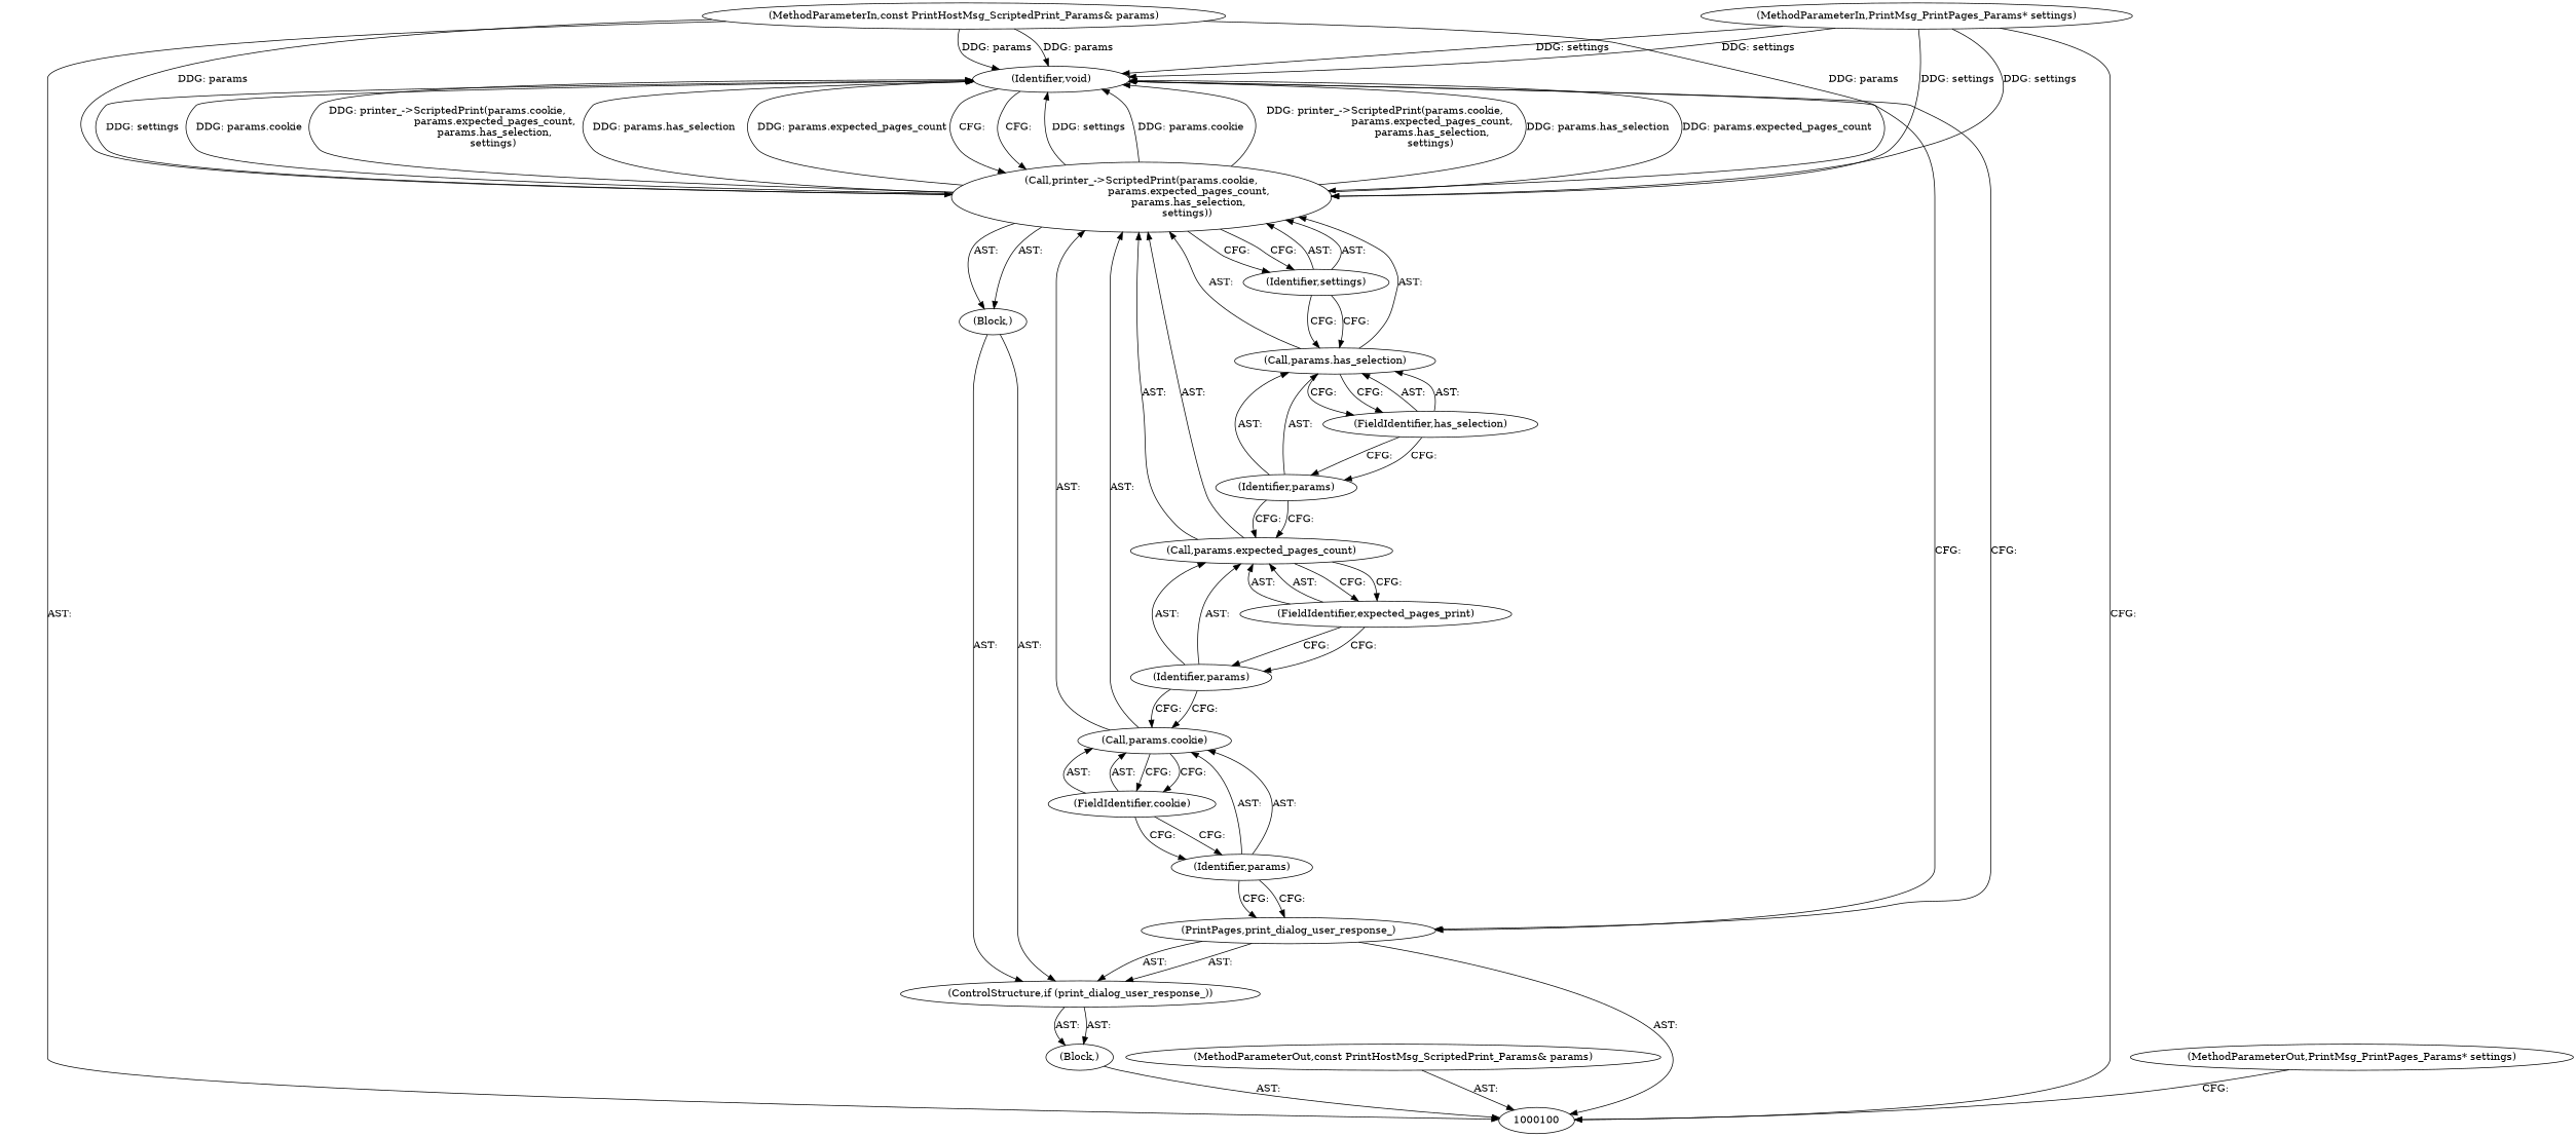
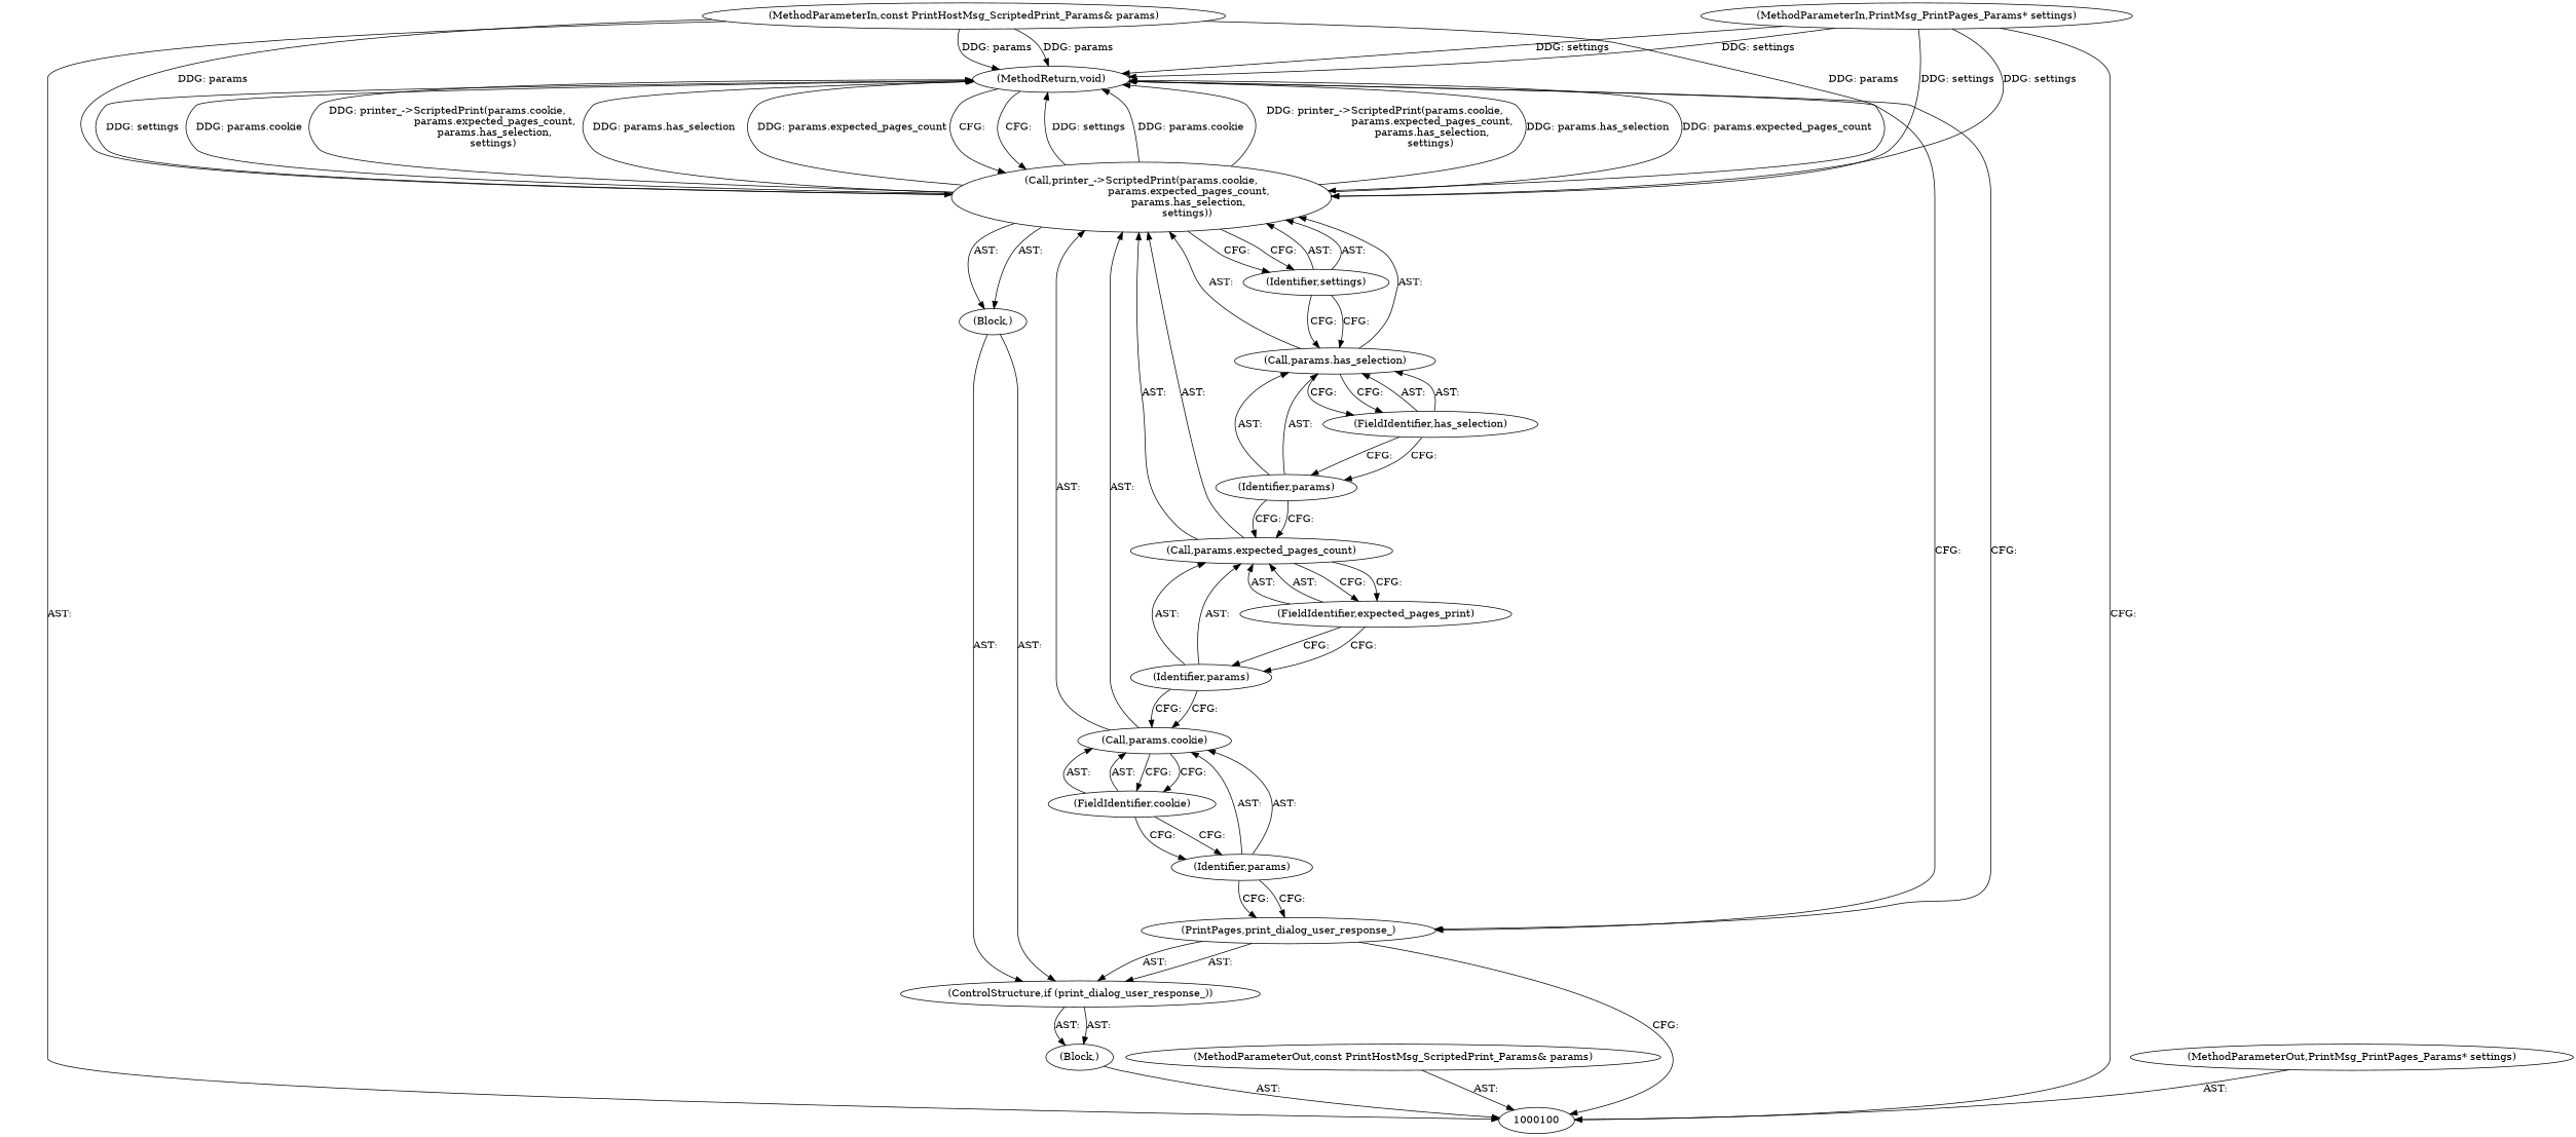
  digraph {
-   n1 [label="(Identifier,void)"]
+   n1 [label="(MethodReturn,void)"]
    n2 [label="(PrintPages,print_dialog_user_response_)"]
    n3 [label="(Call,printer_->ScriptedPrint(params.cookie,\n                             params.expected_pages_count,\n                             params.has_selection,\n                            settings))"]
    1000100
    n5 [label="(ControlStructure,if (print_dialog_user_response_))"]
    n6 [label="(Block,)"]
    n7 [label="(Identifier,settings)"]
    n8 [label="(MethodParameterIn,const PrintHostMsg_ScriptedPrint_Params& params)"]
    n9 [label="(MethodParameterOut,const PrintHostMsg_ScriptedPrint_Params& params)"]
    n10 [label="(Block,)"]
    n11 [label="(MethodParameterIn,PrintMsg_PrintPages_Params* settings)"]
    n12 [label="(MethodParameterOut,PrintMsg_PrintPages_Params* settings)"]
    n13 [label="(Call,params.cookie)"]
    n14 [label="(FieldIdentifier,cookie)"]
    n15 [label="(Identifier,params)"]
    n16 [label="(Call,params.has_selection)"]
    n17 [label="(Call,params.expected_pages_count)"]
    n18 [label="(FieldIdentifier,expected_pages_print)"]
    n19 [label="(Identifier,params)"]
    n20 [label="(FieldIdentifier,has_selection)"]
    n21 [label="(Identifier,params)"]
    n1 -> n2 [label="CFG: "]
    n1 -> n2 [label="CFG: "]
    n1 -> n3 [label="CFG: "]
    n1 -> n3 [label="CFG: "]
-   n2 -> 1000100 [label="AST: "]
+   n2 -> 1000100 [label="CFG: "]
    n2 -> n5 [label="AST: "]
    n2 -> n5 [label="AST: "]
    n3 -> n1 [label="DDG: settings"]
    n3 -> n1 [label="DDG: params.cookie"]
    n3 -> n1 [label="DDG: printer_->ScriptedPrint(params.cookie,\n                             params.expected_pages_count,\n                             params.has_selection,\n                            settings)"]
    n3 -> n1 [label="DDG: params.has_selection"]
    n3 -> n1 [label="DDG: params.expected_pages_count"]
    n3 -> n1 [label="DDG: settings"]
    n3 -> n1 [label="DDG: params.cookie"]
    n3 -> n1 [label="DDG: printer_->ScriptedPrint(params.cookie,\n                             params.expected_pages_count,\n                             params.has_selection,\n                            settings)"]
    n3 -> n1 [label="DDG: params.has_selection"]
    n3 -> n1 [label="DDG: params.expected_pages_count"]
    n3 -> n6 [label="AST: "]
    n3 -> n6 [label="AST: "]
    n3 -> n7 [label="CFG: "]
    n3 -> n7 [label="CFG: "]
    n5 -> n10 [label="AST: "]
    n5 -> n10 [label="AST: "]
    n6 -> n5 [label="AST: "]
    n6 -> n5 [label="AST: "]
    n7 -> n3 [label="AST: "]
    n7 -> n3 [label="AST: "]
    n7 -> n16 [label="CFG: "]
    n7 -> n16 [label="CFG: "]
    n8 -> n1 [label="DDG: params"]
    n8 -> n1 [label="DDG: params"]
    n8 -> n3 [label="DDG: params"]
    n8 -> n3 [label="DDG: params"]
    n8 -> 1000100 [label="AST: "]
    n9 -> 1000100 [label="AST: "]
    n10 -> 1000100 [label="AST: "]
    n11 -> n1 [label="DDG: settings"]
    n11 -> n1 [label="DDG: settings"]
    n11 -> n3 [label="DDG: settings"]
    n11 -> n3 [label="DDG: settings"]
    n11 -> 1000100 [label="CFG: "]
-   n12 -> 1000100 [label="CFG: "]
+   n12 -> 1000100 [label="AST: "]
    n13 -> n3 [label="AST: "]
    n13 -> n3 [label="AST: "]
    n13 -> n14 [label="CFG: "]
    n13 -> n14 [label="CFG: "]
    n14 -> n13 [label="AST: "]
    n14 -> n13 [label="AST: "]
    n14 -> n15 [label="CFG: "]
    n14 -> n15 [label="CFG: "]
    n15 -> n2 [label="CFG: "]
    n15 -> n2 [label="CFG: "]
    n15 -> n13 [label="AST: "]
    n15 -> n13 [label="AST: "]
    n16 -> n3 [label="AST: "]
    n16 -> n3 [label="AST: "]
    n16 -> n20 [label="CFG: "]
    n16 -> n20 [label="CFG: "]
    n17 -> n3 [label="AST: "]
    n17 -> n3 [label="AST: "]
    n17 -> n18 [label="CFG: "]
    n17 -> n18 [label="CFG: "]
    n18 -> n17 [label="AST: "]
    n18 -> n17 [label="AST: "]
    n18 -> n19 [label="CFG: "]
    n18 -> n19 [label="CFG: "]
    n19 -> n13 [label="CFG: "]
    n19 -> n13 [label="CFG: "]
    n19 -> n17 [label="AST: "]
    n19 -> n17 [label="AST: "]
    n20 -> n16 [label="AST: "]
    n20 -> n16 [label="AST: "]
    n20 -> n21 [label="CFG: "]
    n20 -> n21 [label="CFG: "]
    n21 -> n16 [label="AST: "]
    n21 -> n16 [label="AST: "]
    n21 -> n17 [label="CFG: "]
    n21 -> n17 [label="CFG: "]
  }
